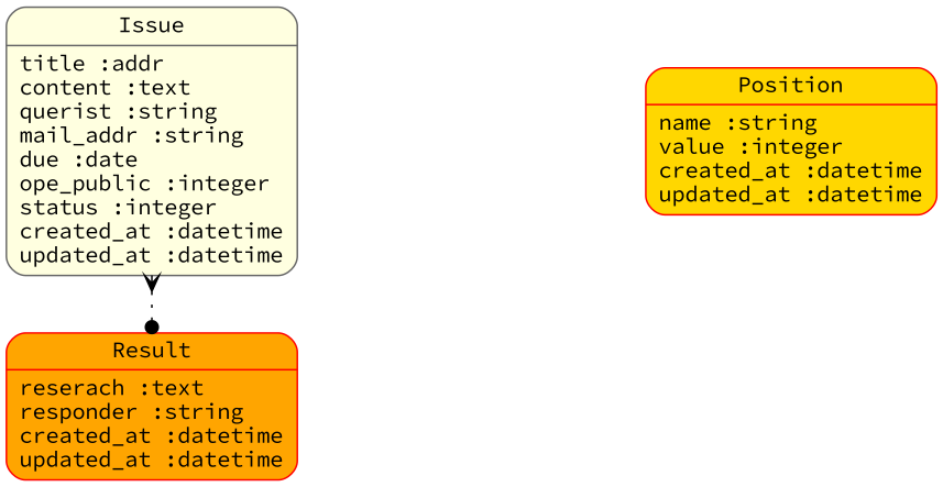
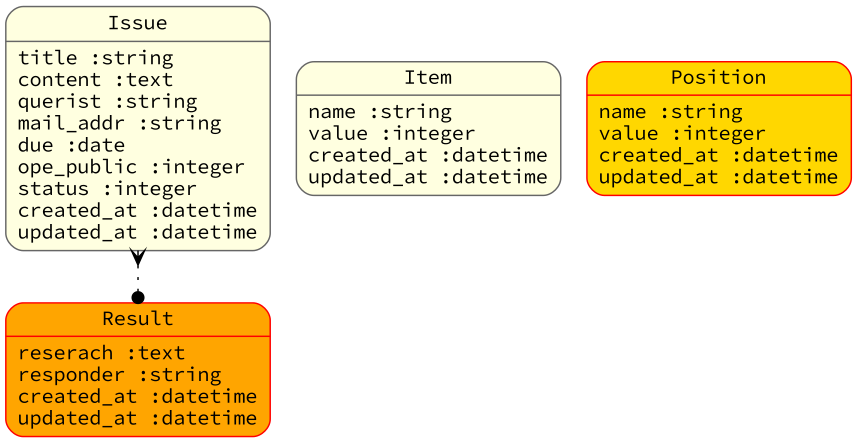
  digraph {
    splines=true
    fontname="Source Code Pro"
    node [shape=Mrecord style=filled fillcolor=lightyellow color=gray40 fontname="Source Code Pro"]
-   n1 [label="{Issue|title :addr\lcontent :text\lquerist :string\lmail_addr :string\ldue :date\lope_public :integer\lstatus :integer\lcreated_at :datetime\lupdated_at :datetime\l}"]
+   n1 [label="{Issue|title :string\lcontent :text\lquerist :string\lmail_addr :string\ldue :date\lope_public :integer\lstatus :integer\lcreated_at :datetime\lupdated_at :datetime\l}"]
    n2 [label="{Result|reserach :text\lresponder :string\lcreated_at :datetime\lupdated_at :datetime\l}" fillcolor=orange color=red]
+   n3 [label="{Item|name :string\lvalue :integer\lcreated_at :datetime\lupdated_at :datetime\l}"]
    n4 [label="{Position|name :string\lvalue :integer\lcreated_at :datetime\lupdated_at :datetime\l}" fillcolor=gold color=red]
    n1 -> n2 [arrowhead=dot arrowtail=crow dir=both style=dotted fontname="Source Code Pro"]
  }
